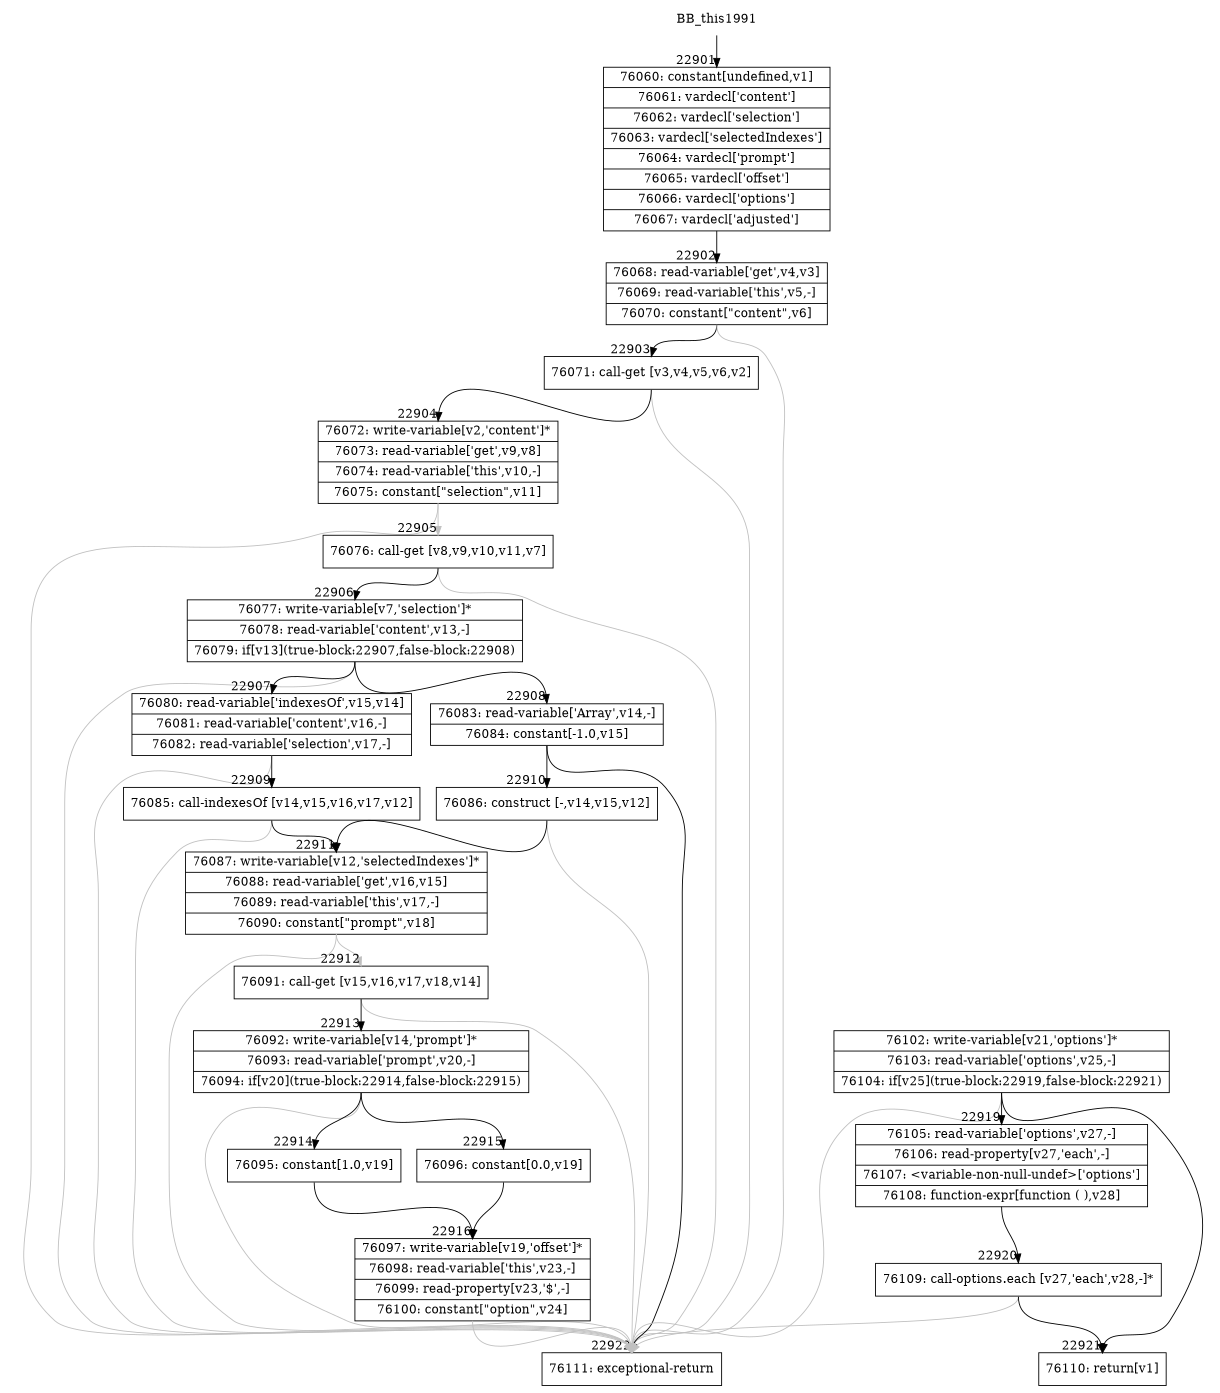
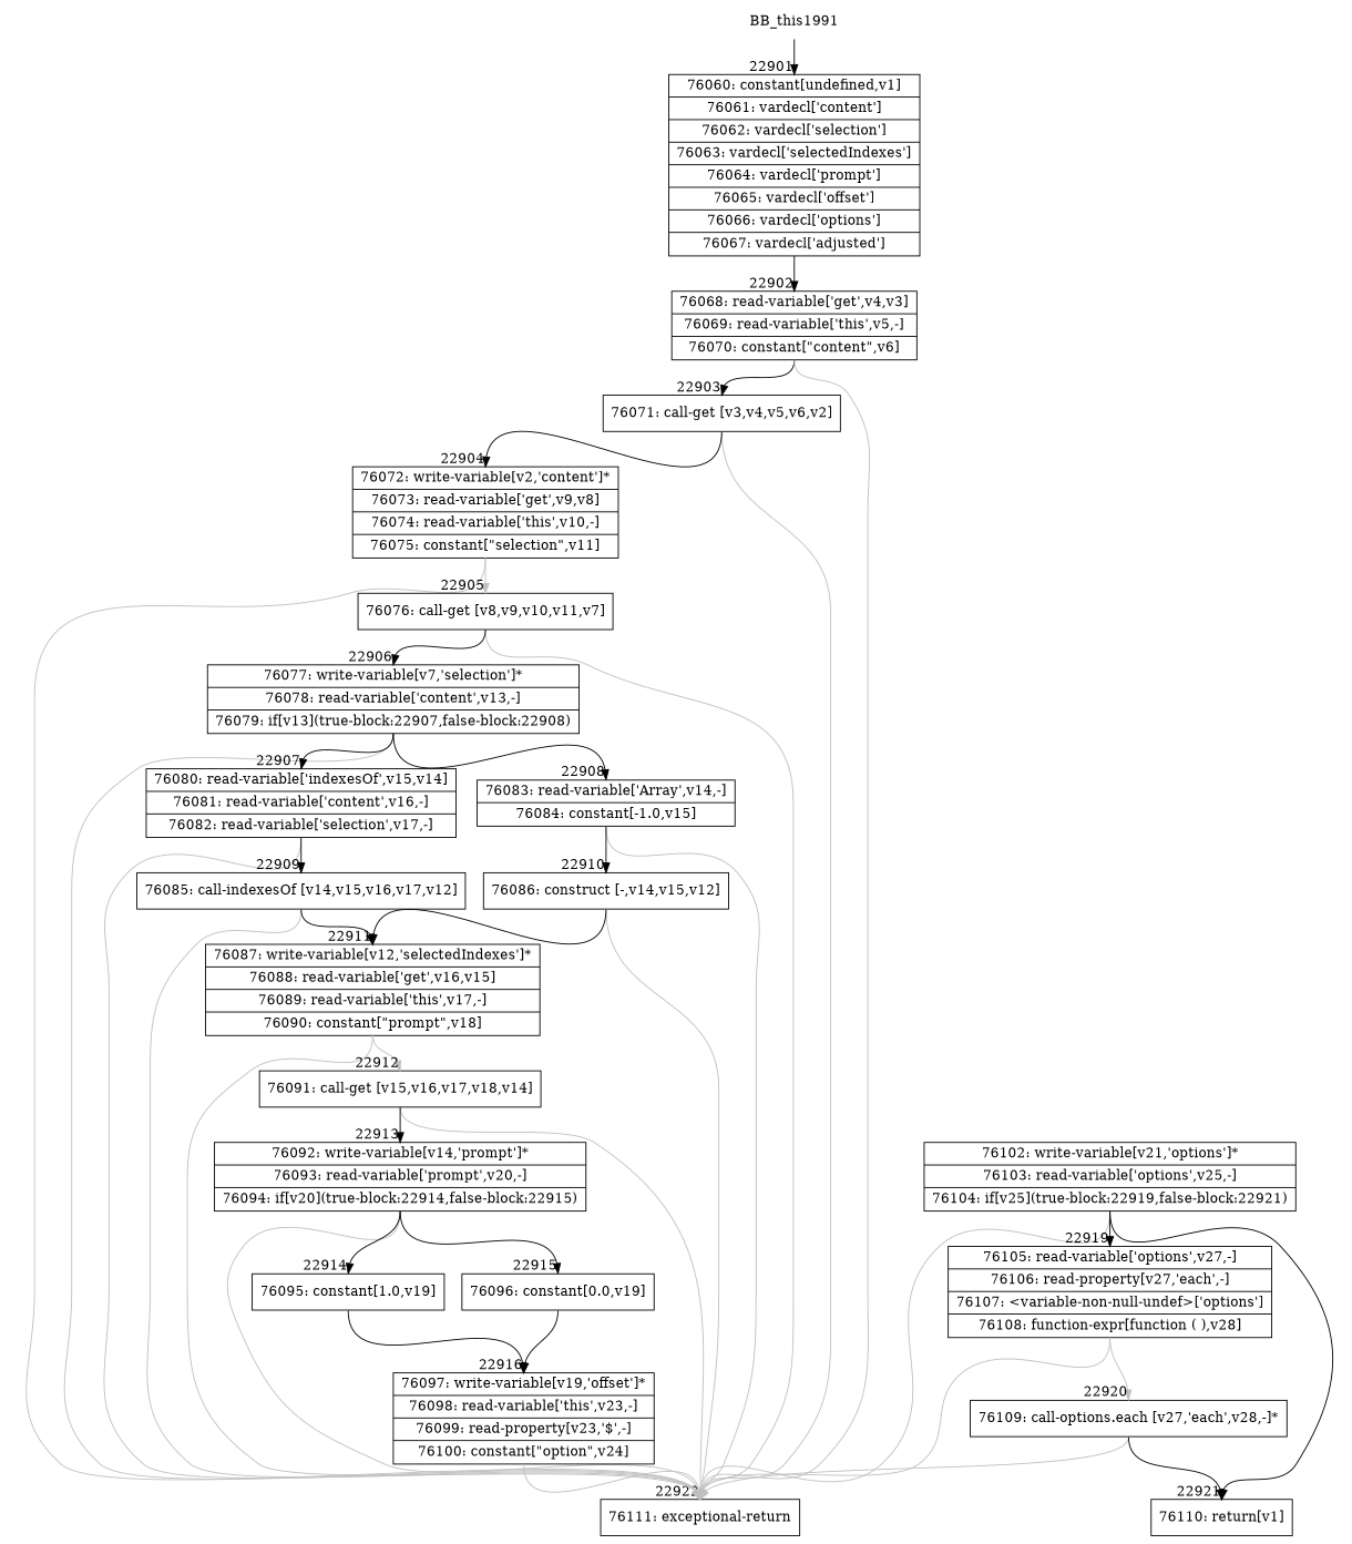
  digraph {
    rankdir=TD
    node [shape=record]
    edge [headport=n tailport=s]
    n1 [label=BB_this1991 shape=none]
    n2 [label="{76060: constant[undefined,v1]|76061: vardecl['content']|76062: vardecl['selection']|76063: vardecl['selectedIndexes']|76064: vardecl['prompt']|76065: vardecl['offset']|76066: vardecl['options']|76067: vardecl['adjusted']}"]
    n3 [label="{76068: read-variable['get',v4,v3]|76069: read-variable['this',v5,-]|76070: constant[\"content\",v6]}"]
    n4 [label="{76071: call-get [v3,v4,v5,v6,v2]}"]
    n5 [label="{76111: exceptional-return}"]
    n6 [label="{76072: write-variable[v2,'content']*|76073: read-variable['get',v9,v8]|76074: read-variable['this',v10,-]|76075: constant[\"selection\",v11]}"]
    n7 [label="{76076: call-get [v8,v9,v10,v11,v7]}"]
    n8 [label="{76077: write-variable[v7,'selection']*|76078: read-variable['content',v13,-]|76079: if[v13](true-block:22907,false-block:22908)}"]
    n9 [label="{76080: read-variable['indexesOf',v15,v14]|76081: read-variable['content',v16,-]|76082: read-variable['selection',v17,-]}"]
    n10 [label="{76083: read-variable['Array',v14,-]|76084: constant[-1.0,v15]}"]
    n11 [label="{76085: call-indexesOf [v14,v15,v16,v17,v12]}"]
    n12 [label="{76086: construct [-,v14,v15,v12]}"]
    n13 [label="{76087: write-variable[v12,'selectedIndexes']*|76088: read-variable['get',v16,v15]|76089: read-variable['this',v17,-]|76090: constant[\"prompt\",v18]}"]
    n14 [label="{76091: call-get [v15,v16,v17,v18,v14]}"]
    n15 [label="{76092: write-variable[v14,'prompt']*|76093: read-variable['prompt',v20,-]|76094: if[v20](true-block:22914,false-block:22915)}"]
    n16 [label="{76095: constant[1.0,v19]}"]
    n17 [label="{76096: constant[0.0,v19]}"]
    n18 [label="{76097: write-variable[v19,'offset']*|76098: read-variable['this',v23,-]|76099: read-property[v23,'$',-]|76100: constant[\"option\",v24]}"]
    n19 [label="{76102: write-variable[v21,'options']*|76103: read-variable['options',v25,-]|76104: if[v25](true-block:22919,false-block:22921)}"]
    n20 [label="{76105: read-variable['options',v27,-]|76106: read-property[v27,'each',-]|76107: \<variable-non-null-undef\>['options']|76108: function-expr[function ( ),v28]}"]
    n21 [label="{76110: return[v1]}"]
    n22 [label="{76109: call-options.each [v27,'each',v28,-]*}"]
    n1 -> n2 [headlabel="    22901"]
    n2 -> n3 [headlabel="      22902"]
    n3 -> n4 [headlabel="      22903"]
    n3 -> n5 [color=gray headlabel="      22922"]
    n4 -> n5 [color=gray]
    n4 -> n6 [headlabel="      22904"]
    n6 -> n5 [color=gray]
    n6 -> n7 [color=gray headlabel="      22905"]
    n7 -> n5 [color=gray]
    n7 -> n8 [headlabel="      22906"]
    n8 -> n5 [color=gray]
    n8 -> n9 [headlabel="      22907"]
    n8 -> n10 [headlabel="      22908"]
    n9 -> n5 [color=gray]
    n9 -> n11 [headlabel="      22909"]
-   n10 -> n5 [color=black]
+   n10 -> n5 [color=gray]
    n10 -> n12 [headlabel="      22910"]
    n11 -> n5 [color=gray]
    n11 -> n13 [headlabel="      22911"]
    n12 -> n5 [color=gray]
    n12 -> n13
    n13 -> n5 [color=gray]
    n13 -> n14 [color=gray headlabel="      22912"]
    n14 -> n5 [color=gray]
    n14 -> n15 [headlabel="      22913"]
    n15 -> n5 [color=gray]
    n15 -> n16 [headlabel="      22914"]
    n15 -> n17 [headlabel="      22915"]
    n16 -> n18 [headlabel="      22916"]
    n17 -> n18
    n18 -> n5 [color=gray]
    n19 -> n5 [color=gray]
    n19 -> n20 [headlabel="      22919"]
    n19 -> n21 [headlabel="      22921"]
-   n20 -> n22 [headlabel="      22920"]
+   n20 -> n5 [color=gray]
+   n20 -> n22 [headlabel="      22920" color=gray]
    n22 -> n5 [color=gray]
    n22 -> n21
  }
